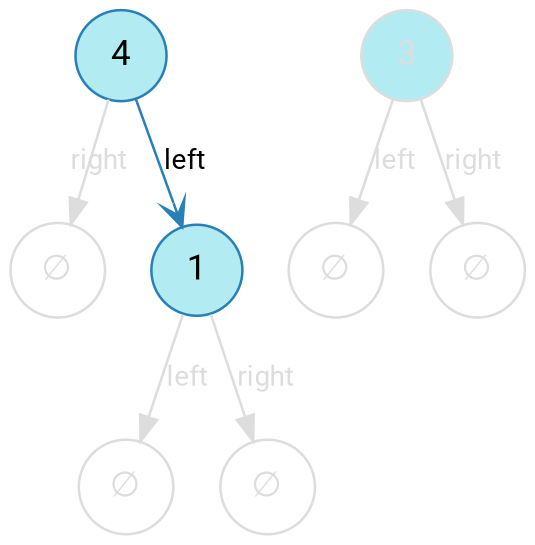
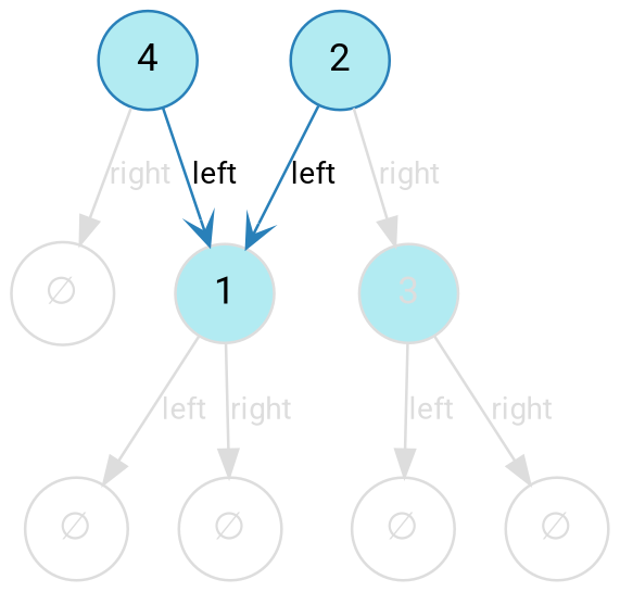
  digraph {
    splines=false
    node [color="#dddddd" fillcolor="#ffffff" fontcolor="#dddddd" fontname="Segoe UI,Roboto,Helvetica,Arial,sans-serif" shape=circle style=filled]
    edge [color="#dddddd" fontcolor="#dddddd" fontname="Segoe UI,Roboto,Helvetica,Arial,sans-serif" fontsize=11]
    n1 [color="#2980B9" fillcolor="#b2ebf2" fontcolor="#000000" label=4]
    n2 [label="∅"]
-   n3 [color="#2980B9" fillcolor="#b2ebf2" fontcolor="#000000" label=1]
+   n3 [fillcolor="#b2ebf2" fontcolor="#000000" label=1]
+   n4 [color="#2980B9" fillcolor="#b2ebf2" fontcolor="#000000" label=2]
    n5 [fillcolor="#b2ebf2" label=3]
    n6 [label="∅"]
    n7 [label="∅"]
    n8 [label="∅"]
    n9 [label="∅"]
    n1 -> n2 [label=right]
    n1 -> n3 [arrowhead=vee color="#2980B9" fontcolor="#000000" label=left]
    n3 -> n6 [label=left]
    n3 -> n7 [label=right]
+   n4 -> n3 [arrowhead=vee color="#2980B9" fontcolor="#000000" label=left]
+   n4 -> n5 [label=right]
    n5 -> n8 [label=left]
    n5 -> n9 [label=right]
  }
